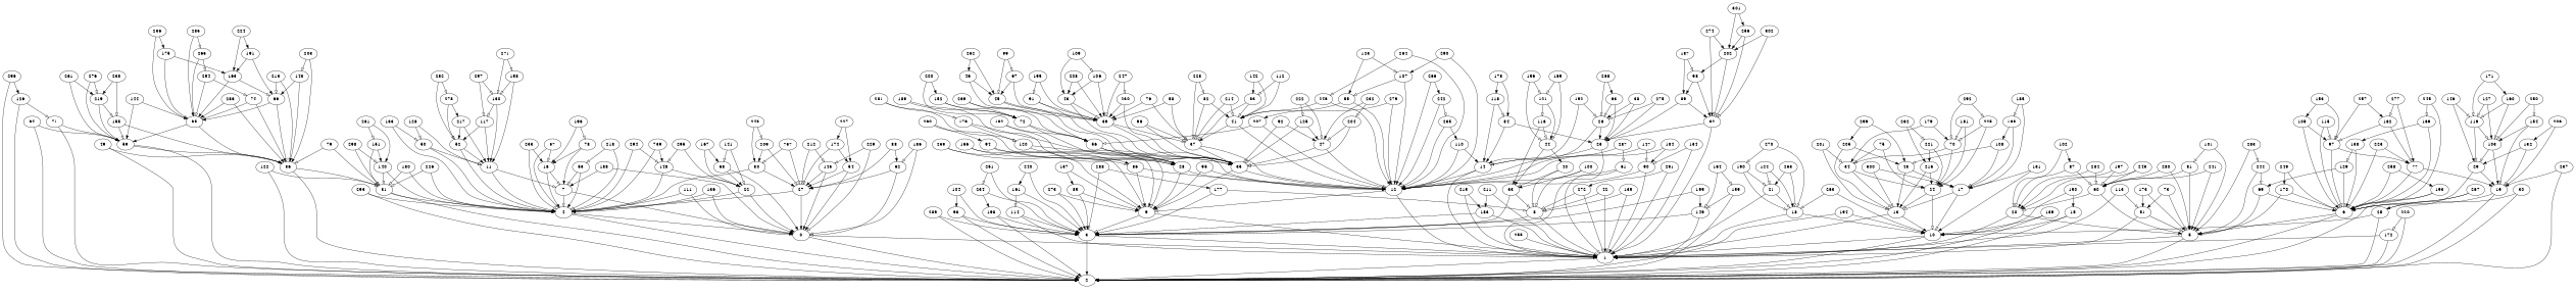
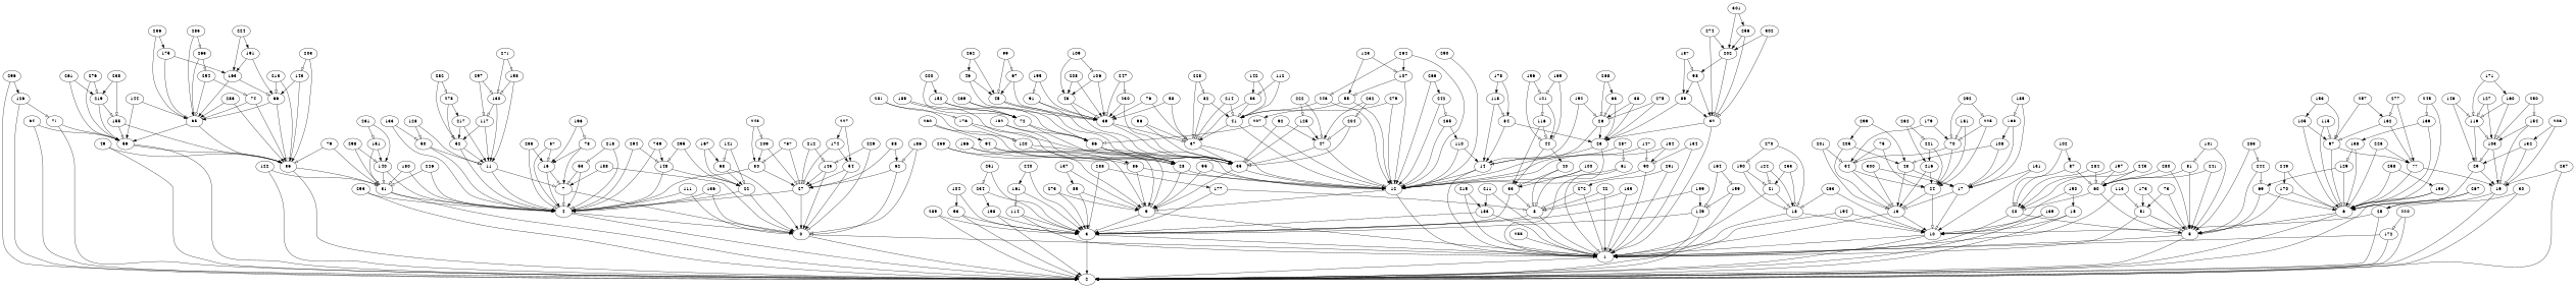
  digraph {
    edge [Label=1 arrowhead=normal]
    0
    1
    2
    3
    4
    5
    6
    7
    8
    9
    10
    11
    12
    13
    14
    15
    16
    17
    18
    19
    20
    21
    22
    23
    24
    25
    26
    27
    28
    29
    30
    31
    32
    33
    34
    35
    36
    37
    38
    39
    40
    41
    42
    43
    44
    45
    46
    47
    48
    49
    50
    51
    52
    53
    54
    55
    56
    57
    58
    59
    60
    61
    62
    63
    64
    65
    66
    67
    68
    69
    70
    71
    72
    73
    74
    75
    76
    77
    78
    79
    80
    81
    82
    83
    84
    85
    86
    87
    88
    89
    90
    91
    92
    93
    94
    95
    96
    97
    98
    99
    100
    101
    102
    103
    104
    105
    106
    107
    108
    109
    110
    111
    112
    113
    114
    115
    116
    117
    118
    119
    120
    121
    122
    123
    124
    125
    126
    127
    128
    129
    130
    131
    132
    133
    134
    135
    136
    137
    138
    139
    140
    141
    142
    143
    144
    145
    146
    147
    148
    149
    150
    151
    152
    153
    154
    155
    156
    n158 [label=757]
    158
    159
    160
    161
    162
    163
    164
    165
    166
    167
    168
    169
    170
    171
    172
    173
    174
    175
    176
    177
    178
    179
    180
    181
    182
    183
    184
    185
    186
    187
    188
    189
    190
    191
    192
    193
    194
    195
    196
    197
    198
    199
    200
    201
    202
    203
    204
    205
    206
    207
    208
    209
    211
    212
    213
    214
    215
    216
    217
    218
    219
    220
    221
    222
    223
    224
    225
    226
    227
    228
    229
    230
    231
    232
    233
    234
    235
    236
    237
    238
    n239 [label=739]
    240
    241
    242
    243
    244
    245
    246
    247
    248
    249
    250
    251
    252
    253
    254
    255
    256
    257
    258
    259
    260
    261
    262
    263
    264
    265
    266
    267
    268
    269
    270
    271
    272
    273
    274
    275
    276
    277
    278
    279
    280
    281
    282
    283
    284
    285
    286
    287
    288
    289
    290
    291
    292
    293
    294
    295
    296
    297
    298
    299
    300
    301
    302
    0 -> 1 [Label=9 arrowhead=onormal]
    0 -> 2 [Label=10 arrowhead=onormal]
    1 -> 2
    3 -> 1 [Label=3 arrowhead=onormal]
    3 -> 2 [Label=9]
    4 -> 0 [Label=3]
    4 -> 2 [Label=8 arrowhead=onormal]
    5 -> 1 [Label=3]
    5 -> 2 [Label=7]
    6 -> 2 [Label=2]
    6 -> 5 [Label=6 arrowhead=onormal]
    7 -> 0 [Label=4]
    7 -> 4 [Label=5 arrowhead=onormal]
    8 -> 1 [Label=10 arrowhead=onormal]
    8 -> 3 [Label=2 arrowhead=onormal]
    9 -> 1 [Label=10]
    9 -> 3 [Label=7 arrowhead=onormal]
    10 -> 1 [Label=6]
    10 -> 2 [Label=6]
    11 -> 4 [Label=8]
    11 -> 7 [Label=8 arrowhead=onormal]
    12 -> 1 [Label=7]
    12 -> 9 [arrowhead=onormal]
    13 -> 1 [Label=6 arrowhead=onormal]
    13 -> 10 [Label=9]
    14 -> 1 [Label=8 arrowhead=onormal]
    14 -> 12 [Label=9]
    15 -> 2 [Label=2]
    15 -> 10 [Label=7]
    16 -> 4 [Label=6]
    16 -> 7 [Label=4 arrowhead=onormal]
    17 -> 10 [Label=9 arrowhead=onormal]
    17 -> 13 [Label=3 arrowhead=onormal]
    18 -> 1 [Label=2]
    18 -> 10 [Label=7]
    19 -> 2 [arrowhead=onormal]
    19 -> 6 [Label=5 arrowhead=onormal]
    20 -> 1 [Label=6]
    20 -> 5 [Label=2 arrowhead=onormal]
    21 -> 1 [Label=9]
    21 -> 18 [Label=10 arrowhead=onormal]
    22 -> 0 [Label=9]
    22 -> 4 [Label=6]
    23 -> 1 [Label=3]
    23 -> 14 [Label=2 arrowhead=onormal]
    24 -> 10 [Label=6 arrowhead=onormal]
    24 -> 13 [Label=6 arrowhead=onormal]
    25 -> 2 [Label=3]
    25 -> 10 [Label=5]
    26 -> 14 [Label=5 arrowhead=onormal]
    26 -> 23 [Label=9]
    27 -> 0 [Label=8]
    27 -> 4 [Label=8 arrowhead=onormal]
    28 -> 9 [Label=7]
    28 -> 12 [Label=10]
    29 -> 6
    29 -> 19 [Label=3]
    30 -> 2 [Label=7]
    30 -> 25 [Label=2]
    31 -> 2 [Label=8 arrowhead=onormal]
    31 -> 4 [Label=9 arrowhead=onormal]
    32 -> 1 [Label=9]
    32 -> 23 [arrowhead=onormal]
    33 -> 3 [Label=7 arrowhead=onormal]
    33 -> 8 [Label=6 arrowhead=onormal]
    34 -> 13 [arrowhead=onormal]
    34 -> 24 [Label=7 arrowhead=onormal]
    35 -> 9 [Label=9]
    35 -> 12 [Label=2]
    36 -> 2 [Label=4]
    36 -> 31 [Label=8 arrowhead=onormal]
    37 -> 12 [Label=6]
    37 -> 35 [Label=9]
    38 -> 23 [Label=8]
    38 -> 26 [Label=7]
    39 -> 35 [Label=7]
    39 -> 37 [Label=10 arrowhead=onormal]
    40 -> 8 [Label=4 arrowhead=onormal]
    40 -> 33 [Label=5 arrowhead=onormal]
    41 -> 12 [Label=8]
    41 -> 37
    42 -> 1
    42 -> 8 [Label=7 arrowhead=onormal]
    43 -> 35 [Label=9]
    43 -> 39 [Label=8 arrowhead=onormal]
    44 -> 33 [Label=3]
    44 -> 40 [Label=5]
    45 -> 35 [Label=5]
    45 -> 39 [Label=2 arrowhead=onormal]
    46 -> 39 [Label=10 arrowhead=onormal]
    46 -> 45 [Label=2]
    47 -> 12 [Label=6 arrowhead=onormal]
    47 -> 35 [Label=9 arrowhead=onormal]
    48 -> 13 [Label=4]
    48 -> 17 [Label=9]
    49 -> 2 [Label=6 arrowhead=onormal]
    49 -> 36 [Label=7]
    50 -> 4 [Label=8 arrowhead=onormal]
    50 -> 11 [Label=8 arrowhead=onormal]
    51 -> 1 [Label=2 arrowhead=onormal]
    51 -> 5 [Label=7 arrowhead=onormal]
    52 -> 4
    52 -> 11 [Label=10]
    53 -> 4 [Label=5]
    53 -> 7 [Label=2 arrowhead=onormal]
    54 -> 0 [Label=3]
    54 -> 27 [Label=7]
    55 -> 12
    55 -> 41 [Label=6 arrowhead=onormal]
    56 -> 12 [Label=5]
    56 -> 28 [Label=5 arrowhead=onormal]
    57 -> 4 [Label=6 arrowhead=onormal]
    57 -> 16 [Label=3 arrowhead=onormal]
    58 -> 37 [Label=5 arrowhead=onormal]
    58 -> 39 [Label=5]
    59 -> 2 [Label=10]
    59 -> 36
    60 -> 5 [Label=6]
    60 -> 20 [arrowhead=onormal]
    61 -> 1 [Label=6 arrowhead=onormal]
    61 -> 12 [Label=10]
    62 -> 0 [Label=9 arrowhead=onormal]
    62 -> 27
    63 -> 23 [Label=7 arrowhead=onormal]
    63 -> 26 [Label=8 arrowhead=onormal]
    64 -> 2 [Label=4 arrowhead=onormal]
    64 -> 59 [Label=5]
    65 -> 36 [Label=4]
    65 -> 59 [Label=5]
    66 -> 36 [Label=4 arrowhead=onormal]
    66 -> 65 [Label=9]
    67 -> 39 [Label=9]
    67 -> 45 [Label=5]
    68 -> 0 [Label=10]
    68 -> 22
    69 -> 5 [Label=9 arrowhead=onormal]
    69 -> 6 [Label=8]
    70 -> 24 [Label=3]
    70 -> 34 [Label=7 arrowhead=onormal]
    71 -> 2 [Label=8]
    71 -> 59 [Label=3 arrowhead=onormal]
    72 -> 28 [Label=5]
    72 -> 56 [arrowhead=onormal]
    73 -> 5 [Label=3 arrowhead=onormal]
    73 -> 51 [Label=7]
    74 -> 36 [Label=2]
    74 -> 65 [Label=10 arrowhead=onormal]
    75 -> 24 [Label=10]
    75 -> 34 [Label=9 arrowhead=onormal]
    76 -> 37 [Label=6 arrowhead=onormal]
    76 -> 39 [Label=10]
    77 -> 6 [Label=8]
    77 -> 19 [Label=6]
    78 -> 7 [Label=9]
    78 -> 16 [Label=7]
    79 -> 31 [Label=9 arrowhead=onormal]
    79 -> 36 [Label=5 arrowhead=onormal]
    80 -> 4 [Label=3]
    80 -> 27
    81 -> 5 [Label=2]
    81 -> 60 [arrowhead=onormal]
    82 -> 37 [arrowhead=onormal]
    82 -> 41 [Label=3]
    83 -> 37 [Label=5 arrowhead=onormal]
    83 -> 41 [Label=10 arrowhead=onormal]
    84 -> 14 [Label=2]
    84 -> 23 [Label=6]
    85 -> 3 [Label=6]
    85 -> 9
    86 -> 9 [Label=10]
    86 -> 12 [Label=3 arrowhead=onormal]
    87 -> 20 [Label=5 arrowhead=onormal]
    87 -> 60 [arrowhead=onormal]
    88 -> 27 [Label=3]
    88 -> 62
    89 -> 23 [Label=5]
    89 -> 32
    90 -> 1 [Label=8]
    90 -> 12 [Label=6]
    91 -> 35
    91 -> 39 [Label=3]
    92 -> 35 [Label=7 arrowhead=onormal]
    92 -> 47 [Label=8]
    93 -> 2 [Label=9]
    93 -> 3 [Label=9]
    94 -> 9 [Label=7]
    94 -> 28 [Label=4]
    95 -> 9 [Label=4 arrowhead=onormal]
    95 -> 12
    96 -> 35 [Label=10]
    96 -> 37 [Label=9 arrowhead=onormal]
    97 -> 6 [Label=8 arrowhead=onormal]
    97 -> 77 [Label=10]
    98 -> 32 [Label=7]
    98 -> 89 [Label=5]
    99 -> 45 [Label=5 arrowhead=onormal]
    99 -> 67 [Label=10 arrowhead=onormal]
    100 -> 8 [Label=3 arrowhead=onormal]
    100 -> 33
    101 -> 5 [Label=6]
    101 -> 81 [Label=9 arrowhead=onormal]
    102 -> 20 [Label=6 arrowhead=onormal]
    102 -> 87 [Label=2]
    103 -> 19 [Label=7]
    103 -> 29 [Label=7 arrowhead=onormal]
    104 -> 3 [Label=10]
    104 -> 93 [Label=9]
    105 -> 6 [Label=2]
    105 -> 97 [Label=10]
    106 -> 39
    106 -> 43 [Label=4]
    107 -> 12 [Label=7]
    107 -> 55 [Label=2 arrowhead=onormal]
    108 -> 17 [Label=3 arrowhead=onormal]
    108 -> 48 [Label=8 arrowhead=onormal]
    109 -> 43 [Label=2]
    109 -> 106 [Label=7 arrowhead=onormal]
    110 -> 12 [Label=4]
    110 -> 14
    111 -> 0 [Label=5 arrowhead=onormal]
    111 -> 4 [Label=3]
    112 -> 41 [Label=2]
    112 -> 83 [Label=9 arrowhead=onormal]
    113 -> 1 [Label=5]
    113 -> 51 [Label=10 arrowhead=onormal]
    114 -> 1 [arrowhead=onormal]
    114 -> 3 [Label=5]
    115 -> 6 [arrowhead=onormal]
    115 -> 97 [Label=9 arrowhead=onormal]
    116 -> 33 [Label=6]
    116 -> 44 [Label=3 arrowhead=onormal]
    117 -> 11 [Label=3]
    117 -> 52 [Label=8]
    118 -> 14 [Label=4]
    118 -> 84 [Label=10 arrowhead=onormal]
    119 -> 29 [arrowhead=onormal]
    119 -> 103 [Label=4 arrowhead=onormal]
    120 -> 9 [Label=7 arrowhead=onormal]
    120 -> 35 [Label=8 arrowhead=onormal]
    121 -> 44 [Label=4]
    121 -> 116 [Label=9 arrowhead=onormal]
    122 -> 2 [Label=7]
    122 -> 31 [Label=8 arrowhead=onormal]
    123 -> 55 [Label=7]
    123 -> 107 [Label=4 arrowhead=onormal]
    124 -> 18 [Label=8]
    124 -> 21 [arrowhead=onormal]
    125 -> 35 [Label=6 arrowhead=onormal]
    125 -> 47
    126 -> 2 [Label=3 arrowhead=onormal]
    126 -> 71 [Label=10 arrowhead=onormal]
    127 -> 103 [Label=7]
    127 -> 119 [Label=6 arrowhead=onormal]
    128 -> 11 [Label=6 arrowhead=onormal]
    128 -> 50 [Label=2 arrowhead=onormal]
    129 -> 6 [Label=8 arrowhead=onormal]
    129 -> 69 [Label=2]
    130 -> 11 [Label=8]
    130 -> 117 [Label=6 arrowhead=onormal]
    131 -> 10 [Label=2]
    131 -> 17 [Label=7]
    132 -> 19 [Label=9 arrowhead=onormal]
    132 -> 29 [Label=9]
    133 -> 4 [Label=7]
    133 -> 50 [Label=2 arrowhead=onormal]
    134 -> 1 [Label=7 arrowhead=onormal]
    134 -> 90 [Label=3 arrowhead=onormal]
    135 -> 1 [Label=4 arrowhead=onormal]
    135 -> 8 [arrowhead=onormal]
    136 -> 0 [Label=6]
    136 -> 4 [Label=10 arrowhead=onormal]
    137 -> 9 [Label=9 arrowhead=onormal]
    137 -> 85 [Label=2]
    138 -> 6 [Label=4]
    138 -> 129 [Label=4 arrowhead=onormal]
    139 -> 2 [arrowhead=onormal]
    139 -> 10 [Label=3]
    140 -> 4 [Label=9 arrowhead=onormal]
    140 -> 31 [Label=8 arrowhead=onormal]
    141 -> 22 [Label=7 arrowhead=onormal]
    141 -> 68 [Label=3 arrowhead=onormal]
    142 -> 41 [Label=9 arrowhead=onormal]
    142 -> 83 [Label=4]
    143 -> 36 [Label=10]
    143 -> 66 [Label=4]
    144 -> 59 [Label=5]
    144 -> 65
    145 -> 0 [Label=9]
    145 -> 27 [Label=10]
    146 -> 29 [Label=2]
    146 -> 119 [Label=7 arrowhead=onormal]
    147 -> 12 [Label=4]
    147 -> 90 [Label=8 arrowhead=onormal]
    148 -> 4 [Label=8 arrowhead=onormal]
    148 -> 22 [Label=6 arrowhead=onormal]
    149 -> 2 [Label=7]
    149 -> 3 [Label=6 arrowhead=onormal]
    150 -> 10 [Label=6]
    150 -> 15 [Label=7]
    151 -> 31 [Label=9 arrowhead=onormal]
    151 -> 140 [Label=9]
    152 -> 56 [Label=7]
    152 -> 72 [Label=7 arrowhead=onormal]
    153 -> 97 [Label=6 arrowhead=onormal]
    153 -> 105 [Label=10]
    154 -> 19 [Label=4 arrowhead=onormal]
    154 -> 103 [Label=3]
    155 -> 36 [Label=4]
    155 -> 59 [Label=8 arrowhead=onormal]
    156 -> 44 [Label=7 arrowhead=onormal]
    156 -> 121 [Label=5 arrowhead=onormal]
    n158 -> 27 [Label=9 arrowhead=onormal]
    n158 -> 80 [Label=6 arrowhead=onormal]
    158 -> 11 [Label=3]
    158 -> 130 [Label=10 arrowhead=onormal]
    159 -> 2 [Label=10 arrowhead=onormal]
    159 -> 149 [Label=7 arrowhead=onormal]
    160 -> 103 [Label=7 arrowhead=onormal]
    160 -> 119 [Label=3 arrowhead=onormal]
    161 -> 3 [Label=4]
    161 -> 114 [Label=4 arrowhead=onormal]
    162 -> 77 [Label=5 arrowhead=onormal]
    162 -> 97 [Label=10 arrowhead=onormal]
    163 -> 65 [Label=9]
    163 -> 66 [Label=4 arrowhead=onormal]
    164 -> 149 [Label=10 arrowhead=onormal]
    164 -> 159 [Label=4 arrowhead=onormal]
    165 -> 44 [Label=3 arrowhead=onormal]
    165 -> 121 [Label=8 arrowhead=onormal]
    166 -> 9 [Label=4 arrowhead=onormal]
    166 -> 86 [Label=2]
    167 -> 22 [Label=4]
    167 -> 68
    168 -> 17 [Label=3 arrowhead=onormal]
    168 -> 108 [Label=7]
    169 -> 6 [Label=8 arrowhead=onormal]
    169 -> 138
    170 -> 5 [Label=10]
    170 -> 6 [Label=4 arrowhead=onormal]
    171 -> 119 [Label=8 arrowhead=onormal]
    171 -> 160 [Label=8]
    172 -> 1 [Label=6]
    172 -> 2 [Label=2]
    173 -> 5 [Label=5]
    173 -> 51 [Label=7]
    174 -> 27 [Label=9 arrowhead=onormal]
    174 -> 54 [Label=7]
    175 -> 65 [Label=4 arrowhead=onormal]
    175 -> 163
    176 -> 35 [Label=3]
    176 -> 120 [Label=2 arrowhead=onormal]
    177 -> 3 [Label=10]
    177 -> 8 [Label=5 arrowhead=onormal]
    178 -> 84 [Label=4]
    178 -> 118 [Label=3]
    179 -> 34
    179 -> 70 [Label=3]
    180 -> 4 [Label=5 arrowhead=onormal]
    180 -> 31 [Label=7 arrowhead=onormal]
    181 -> 24 [Label=10]
    181 -> 70 [Label=3 arrowhead=onormal]
    182 -> 28 [Label=2 arrowhead=onormal]
    182 -> 56 [Label=2 arrowhead=onormal]
    183 -> 1
    183 -> 3
    184 -> 12 [Label=5]
    184 -> 90
    185 -> 17 [Label=9]
    185 -> 168 [arrowhead=onormal]
    186 -> 0 [Label=6 arrowhead=onormal]
    186 -> 62 [Label=9 arrowhead=onormal]
    187 -> 89 [Label=7]
    187 -> 98 [Label=7 arrowhead=onormal]
    188 -> 0
    188 -> 7 [Label=10]
    189 -> 28 [Label=2 arrowhead=onormal]
    189 -> 72
    190 -> 18 [Label=6 arrowhead=onormal]
    190 -> 21 [Label=10 arrowhead=onormal]
    191 -> 66 [Label=2]
    191 -> 163 [Label=10]
    192 -> 14 [Label=8]
    192 -> 26 [Label=6 arrowhead=onormal]
    193 -> 2 [Label=3]
    193 -> 6
    194 -> 1 [Label=3]
    194 -> 10 [Label=3]
    195 -> 39 [Label=6 arrowhead=onormal]
    195 -> 91 [Label=8 arrowhead=onormal]
    196 -> 16 [Label=3]
    196 -> 78 [Label=6 arrowhead=onormal]
    197 -> 20 [Label=9]
    197 -> 60 [arrowhead=onormal]
    198 -> 2 [Label=6]
    198 -> 3 [Label=4]
    199 -> 3 [Label=8]
    199 -> 149 [Label=7]
    200 -> 72 [Label=8]
    200 -> 152 [Label=5]
    201 -> 13 [Label=3 arrowhead=onormal]
    201 -> 34 [Label=4 arrowhead=onormal]
    202 -> 32 [Label=10 arrowhead=onormal]
    202 -> 98 [Label=5]
    203 -> 36 [Label=5]
    203 -> 143 [Label=8 arrowhead=onormal]
    204 -> 35 [Label=4 arrowhead=onormal]
    204 -> 47 [Label=2 arrowhead=onormal]
    205 -> 13 [arrowhead=onormal]
    205 -> 48 [Label=10]
    206 -> 19 [Label=2 arrowhead=onormal]
    206 -> 132
    207 -> 12 [arrowhead=onormal]
    207 -> 56 [Label=7 arrowhead=onormal]
    208 -> 39 [Label=3]
    208 -> 43 [Label=8]
    209 -> 27 [Label=8 arrowhead=onormal]
    209 -> 80 [Label=9]
    211 -> 1 [arrowhead=onormal]
    211 -> 183 [Label=10]
    212 -> 27 [Label=7 arrowhead=onormal]
    212 -> 145 [Label=7 arrowhead=onormal]
    213 -> 36 [Label=4 arrowhead=onormal]
    213 -> 66 [Label=9 arrowhead=onormal]
    214 -> 37 [Label=2 arrowhead=onormal]
    214 -> 41 [Label=4 arrowhead=onormal]
    215 -> 1 [Label=7]
    215 -> 183
    216 -> 13
    216 -> 24 [Label=7]
    217 -> 11 [Label=9]
    217 -> 52 [Label=10]
    218 -> 4 [Label=9 arrowhead=onormal]
    218 -> 53 [Label=9 arrowhead=onormal]
    219 -> 59 [Label=3 arrowhead=onormal]
    219 -> 155 [Label=4 arrowhead=onormal]
    220 -> 2 [Label=6]
    220 -> 172 [Label=8 arrowhead=onormal]
    221 -> 24 [Label=3 arrowhead=onormal]
    221 -> 216 [Label=2]
    222 -> 47 [Label=5 arrowhead=onormal]
    222 -> 125 [Label=8 arrowhead=onormal]
    223 -> 6 [Label=5 arrowhead=onormal]
    223 -> 77 [Label=10]
    224 -> 163 [Label=4]
    224 -> 191 [Label=7]
    225 -> 24 [Label=4]
    225 -> 70 [Label=10 arrowhead=onormal]
    226 -> 4 [Label=6 arrowhead=onormal]
    226 -> 31 [Label=6 arrowhead=onormal]
    227 -> 54 [Label=5]
    227 -> 174 [Label=10]
    228 -> 37 [arrowhead=onormal]
    228 -> 82 [Label=8 arrowhead=onormal]
    229 -> 0 [Label=10 arrowhead=onormal]
    229 -> 145 [Label=8 arrowhead=onormal]
    230 -> 35 [Label=5 arrowhead=onormal]
    230 -> 39 [Label=7]
    231 -> 140
    231 -> 151 [Label=4 arrowhead=onormal]
    232 -> 47 [Label=3]
    232 -> 204 [Label=8 arrowhead=onormal]
    233 -> 4 [Label=8 arrowhead=onormal]
    233 -> 16 [Label=10]
    234 -> 3 [Label=6]
    234 -> 198 [Label=6]
    235 -> 12 [Label=10 arrowhead=onormal]
    235 -> 110 [Label=3]
    236 -> 65 [Label=8 arrowhead=onormal]
    236 -> 175
    237 -> 2 [Label=10]
    237 -> 19 [Label=8]
    238 -> 155 [Label=2 arrowhead=onormal]
    238 -> 219 [Label=8]
    n239 -> 4 [Label=9 arrowhead=onormal]
    n239 -> 148 [Label=8]
    240 -> 3 [Label=9]
    240 -> 161 [Label=10]
    241 -> 5 [Label=4]
    241 -> 60 [Label=3 arrowhead=onormal]
    242 -> 12 [Label=3]
    242 -> 235 [Label=3 arrowhead=onormal]
    243 -> 20 [Label=3]
    243 -> 60 [Label=3]
    244 -> 5 [Label=8]
    244 -> 69 [Label=10 arrowhead=onormal]
    245 -> 6 [Label=2 arrowhead=onormal]
    245 -> 169 [Label=5 arrowhead=onormal]
    246 -> 12
    246 -> 41 [Label=8]
    247 -> 39 [Label=2 arrowhead=onormal]
    247 -> 230 [Label=9 arrowhead=onormal]
    248 -> 80 [Label=3]
    248 -> 209 [Label=8 arrowhead=onormal]
    249 -> 6 [Label=5 arrowhead=onormal]
    249 -> 170 [Label=5]
    250 -> 103 [Label=5 arrowhead=onormal]
    250 -> 154 [Label=2 arrowhead=onormal]
    251 -> 3 [Label=3]
    251 -> 234 [Label=10 arrowhead=onormal]
    252 -> 45
    252 -> 46 [Label=3]
    253 -> 18 [Label=4 arrowhead=onormal]
    253 -> 21 [Label=3]
    254 -> 65 [arrowhead=onormal]
    254 -> 74 [Label=4 arrowhead=onormal]
    255 -> 1 [Label=4]
    256 -> 32 [Label=9 arrowhead=onormal]
    256 -> 202
    257 -> 97 [Label=6 arrowhead=onormal]
    257 -> 162 [Label=3]
    258 -> 6 [Label=6 arrowhead=onormal]
    258 -> 193
    259 -> 9 [Label=10]
    259 -> 86 [Label=10 arrowhead=onormal]
    260 -> 28 [arrowhead=onormal]
    260 -> 94
    261 -> 59 [Label=2]
    261 -> 219 [Label=8]
    262 -> 216 [Label=9]
    262 -> 221 [Label=3 arrowhead=onormal]
    263 -> 10 [Label=8]
    263 -> 18 [Label=8 arrowhead=onormal]
    264 -> 12 [Label=4]
    264 -> 246 [Label=5 arrowhead=onormal]
    265 -> 65 [Label=6 arrowhead=onormal]
    265 -> 254 [Label=7 arrowhead=onormal]
    266 -> 12 [Label=4]
    266 -> 242 [Label=9]
    267 -> 6 [Label=9 arrowhead=onormal]
    267 -> 25 [Label=6 arrowhead=onormal]
    268 -> 26 [Label=4 arrowhead=onormal]
    268 -> 63 [Label=6]
    269 -> 56 [Label=7 arrowhead=onormal]
    269 -> 72 [Label=3 arrowhead=onormal]
    270 -> 18 [Label=7 arrowhead=onormal]
    270 -> 190 [Label=8 arrowhead=onormal]
    271 -> 130 [Label=7 arrowhead=onormal]
    271 -> 158 [Label=10 arrowhead=onormal]
    272 -> 1 [Label=10 arrowhead=onormal]
    272 -> 8 [Label=2 arrowhead=onormal]
    273 -> 3 [Label=3]
    273 -> 9 [Label=5]
    274 -> 32
    274 -> 202 [Label=9]
    275 -> 23 [Label=10 arrowhead=onormal]
    275 -> 26 [Label=10 arrowhead=onormal]
    276 -> 59 [Label=8]
    276 -> 219 [Label=9 arrowhead=onormal]
    277 -> 77 [Label=6]
    277 -> 162 [Label=8 arrowhead=onormal]
    278 -> 52 [arrowhead=onormal]
    278 -> 217 [Label=2]
    279 -> 12 [arrowhead=onormal]
    279 -> 207 [Label=4]
    280 -> 5 [Label=7]
    280 -> 60
    281 -> 120 [Label=9 arrowhead=onormal]
    281 -> 176 [Label=7 arrowhead=onormal]
    282 -> 52 [Label=8 arrowhead=onormal]
    282 -> 278 [Label=3 arrowhead=onormal]
    283 -> 5
    283 -> 244 [Label=9 arrowhead=onormal]
    284 -> 20 [Label=7]
    284 -> 60 [Label=9 arrowhead=onormal]
    285 -> 65 [Label=6]
    285 -> 265 [Label=9 arrowhead=onormal]
    286 -> 36 [Label=10]
    286 -> 65 [Label=7]
    287 -> 12 [Label=8]
    287 -> 61 [Label=4 arrowhead=onormal]
    288 -> 3 [Label=8 arrowhead=onormal]
    288 -> 177 [Label=2]
    289 -> 2 [Label=3]
    289 -> 3 [Label=5]
    290 -> 12 [Label=2]
-   290 -> 107 [Label=2]
+   264 -> 107 [Label=2]
    291 -> 1 [Label=9 arrowhead=onormal]
    291 -> 272 [Label=7]
    292 -> 70 [Label=7 arrowhead=onormal]
    292 -> 225 [Label=8 arrowhead=onormal]
    293 -> 2 [Label=4]
    293 -> 4 [Label=6 arrowhead=onormal]
    294 -> 4 [Label=6 arrowhead=onormal]
    294 -> 148 [Label=2 arrowhead=onormal]
    295 -> 22 [Label=6 arrowhead=onormal]
    295 -> 148 [arrowhead=onormal]
    296 -> 2 [arrowhead=onormal]
    296 -> 126
    297 -> 117 [Label=10 arrowhead=onormal]
    297 -> 130 [Label=6 arrowhead=onormal]
    298 -> 31 [Label=7 arrowhead=onormal]
    298 -> 140 [Label=4 arrowhead=onormal]
    299 -> 48 [Label=2]
    299 -> 205
    300 -> 13 [Label=7 arrowhead=onormal]
    300 -> 17 [Label=4]
    301 -> 202 [Label=2]
    301 -> 256 [Label=5]
    302 -> 32 [Label=5 arrowhead=onormal]
    302 -> 202 [Label=8]
  }
